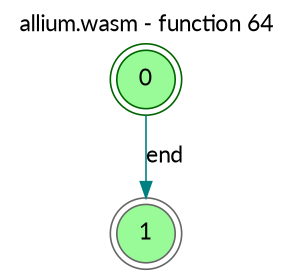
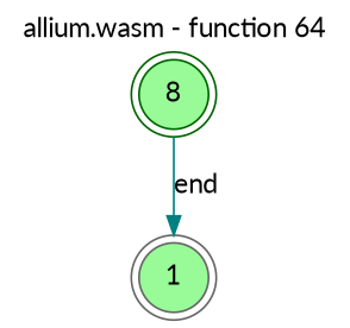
  digraph {
    label="allium.wasm - function 64"
    labelfontcolor=black
    labelfontname=Helvetica
    labelfontsize=16
    labelloc=t
    fontname=Lato
    node [shape=doublecircle style=filled fillcolor=palegreen fontname=Lato]
-   0 [color=darkgreen]
+   0 [color=darkgreen label=8]
    1 [color=gray40]
    0 -> 1 [label=end color=teal arrowhead=normal fontname=Lato]
  }
